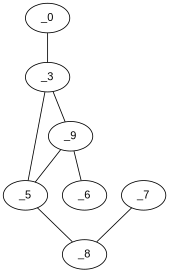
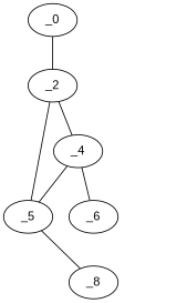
  graph {
    fontname="Liberation Sans"
    node [charge=0 chem=1 fontname="Liberation Sans" symbol="C  " y=0.1816]
    edge [fontname="Liberation Sans" valence=1]
    n1 [label=_0 x=3.1723 y=1.5784]
-   _2 [x=3.7601 y=0.7694 label=_3]
-   _4 [x=2.9511 label=_9]
+   _2 [x=3.7601 y=0.7694]
+   _4 [x=2.9511]
    _5 [chem=2 symbol="O  " x=4.5691]
    _6 [chem=2 symbol="O  " x=2 y=0.4907]
    _8 [x=4.2601 y=-0.7694]
-   _7 [chem=4 symbol="N  " x=3.2601 y=-0.7694]
    n1 -- _2
    _2 -- _4
    _2 -- _5
    _4 -- _5
    _4 -- _6 [valence=2]
    _5 -- _8
-   _7 -- _8
  }
